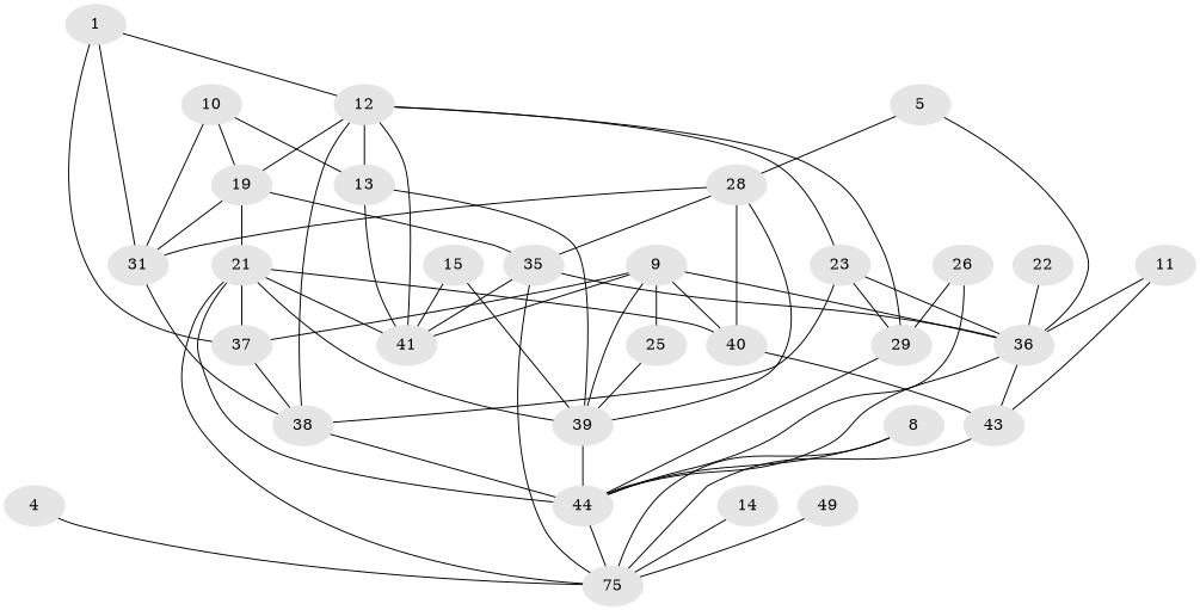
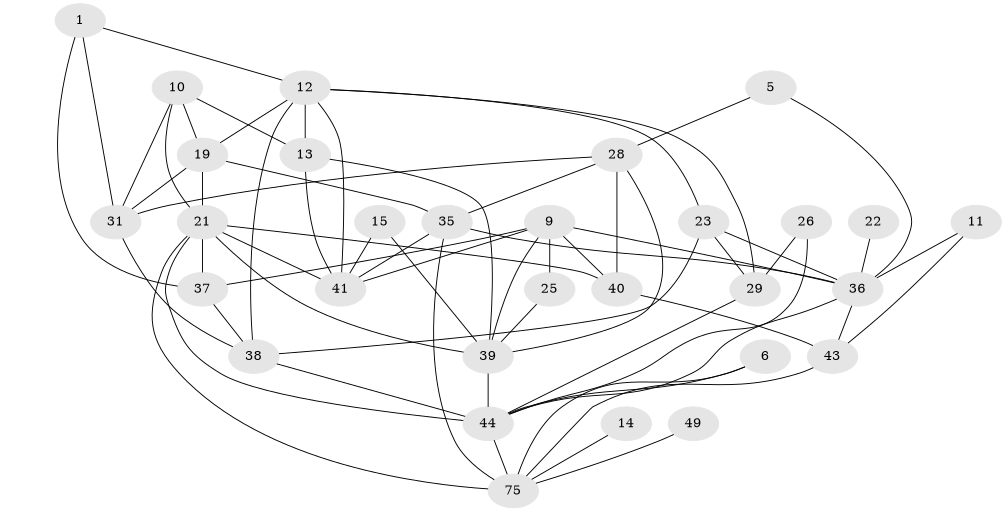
  graph {
    node [color=gray90 style=filled]
    edge [weight=1.0]
    1
    12
    31
    37
    41
    13
    19
    23
    29
    38
    n11 [label=75]
-   4
    5
    28
    36
    39
    40
    35
    44
    43
-   6 [label=8]
+   6
    9
    25
    10
    21
    11
    14
    15
    22
    26
    n31 [label=49]
    1 -- 12
    1 -- 31
    1 -- 37
    12 -- 41
    12 -- 13
    12 -- 19
    12 -- 23
    12 -- 29
    12 -- 38
    31 -- 38
    37 -- 38 [weight=2.0]
    13 -- 41
    13 -- 39
    19 -- 31
    19 -- 35
    19 -- 21
    23 -- 29
    23 -- 38
    23 -- 36
    29 -- 44
    38 -- 44 [weight=2.0]
-   4 -- n11
    5 -- 28
    5 -- 36
    28 -- 31
    28 -- 39
    28 -- 40
    28 -- 35
    36 -- 44
    36 -- 43
    39 -- 44
    40 -- 43 [weight=2.0]
    35 -- 41
    35 -- n11
    35 -- 36
    44 -- n11
    43 -- n11
    6 -- n11
    6 -- 44
    9 -- 37
    9 -- 41
    9 -- 36
    9 -- 39
    9 -- 40
    9 -- 25
    25 -- 39
    10 -- 31
    10 -- 13
    10 -- 19
+   10 -- 21
    21 -- 37 [weight=2.0]
    21 -- 41
    21 -- n11
    21 -- 39
    21 -- 40
    21 -- 44
    11 -- 36
    11 -- 43
    14 -- n11
    15 -- 41
    15 -- 39
    22 -- 36
    26 -- 29
    26 -- 44
    n31 -- n11
  }
